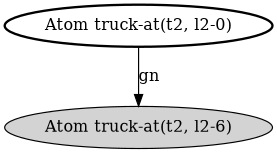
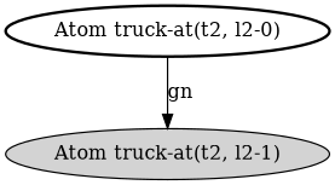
  digraph {
-   n1 [label="Atom truck-at(t2, l2-6)" style=filled]
+   n1 [label="Atom truck-at(t2, l2-1)" style=filled]
    n2 [label="Atom truck-at(t2, l2-0)" style=bold]
    n2 -> n1 [label=gn]
  }
